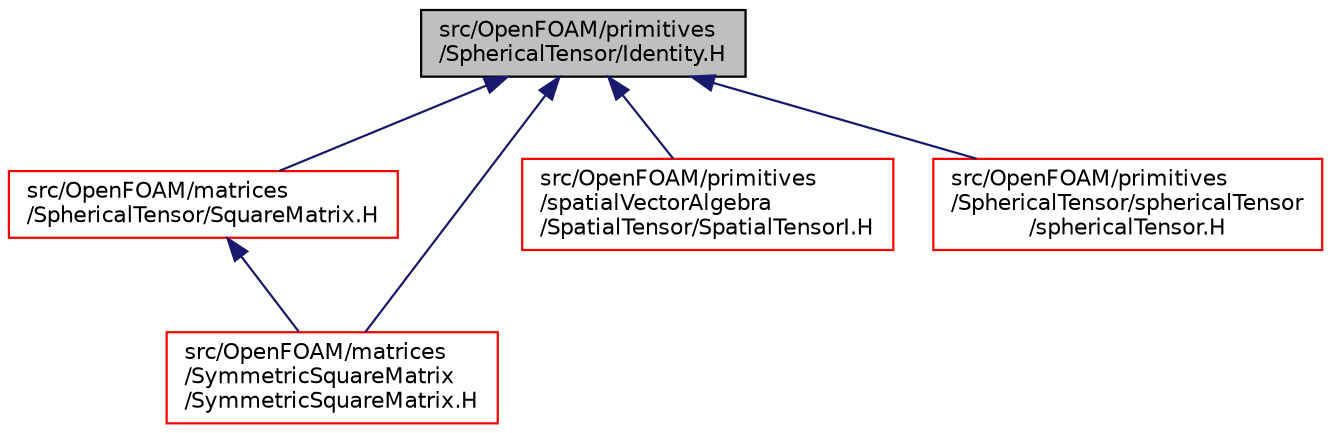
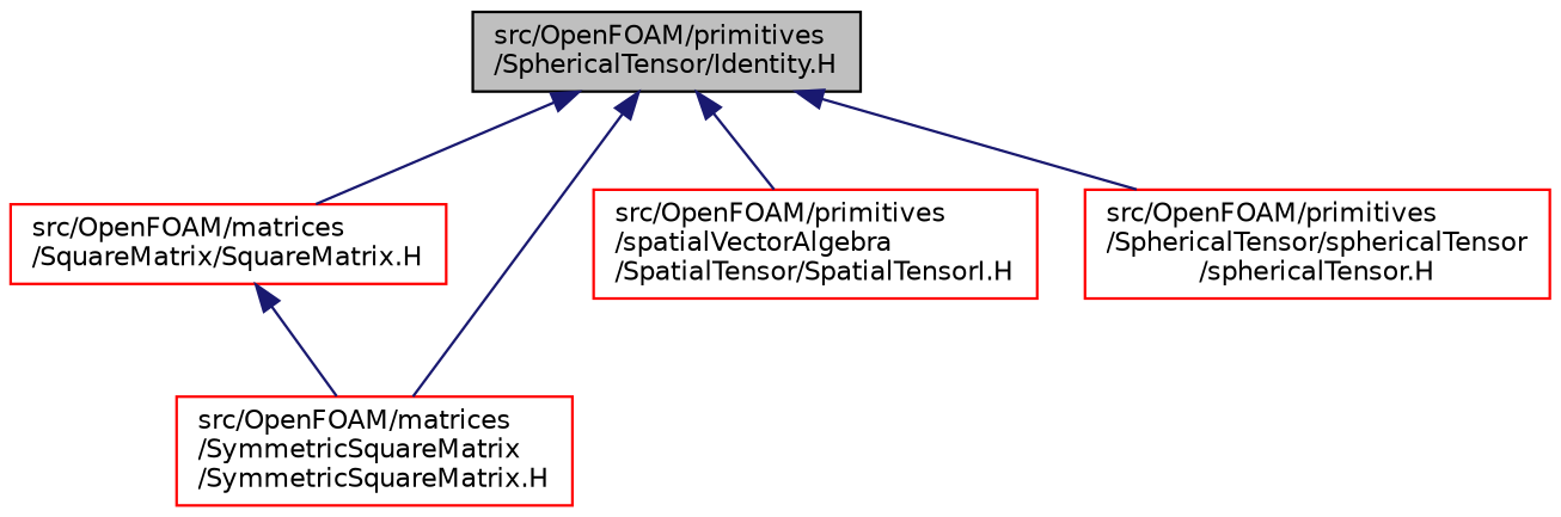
  digraph {
    node [color=red fontname=Helvetica fontsize=10 shape=record]
    edge [color=midnightblue dir=back fontname=Helvetica fontsize=10 labelfontname=Helvetica labelfontsize=10 style=solid]
    n1 [color=black fillcolor=grey75 fontcolor=black height=0.2 label="src/OpenFOAM/primitives\l/SphericalTensor/Identity.H" style=filled width=0.4]
-   n2 [height=0.2 label="src/OpenFOAM/matrices\l/SphericalTensor/SquareMatrix.H" width=0.4]
+   n2 [height=0.2 label="src/OpenFOAM/matrices\l/SquareMatrix/SquareMatrix.H" width=0.4]
    n3 [height=0.2 label="src/OpenFOAM/matrices\l/SymmetricSquareMatrix\l/SymmetricSquareMatrix.H" width=0.4]
    n4 [height=0.2 label="src/OpenFOAM/primitives\l/spatialVectorAlgebra\l/SpatialTensor/SpatialTensorI.H" width=0.4]
    n5 [height=0.2 label="src/OpenFOAM/primitives\l/SphericalTensor/sphericalTensor\l/sphericalTensor.H" width=0.4]
    n1 -> n2
    n1 -> n3
    n1 -> n4
    n1 -> n5
    n2 -> n3
  }
